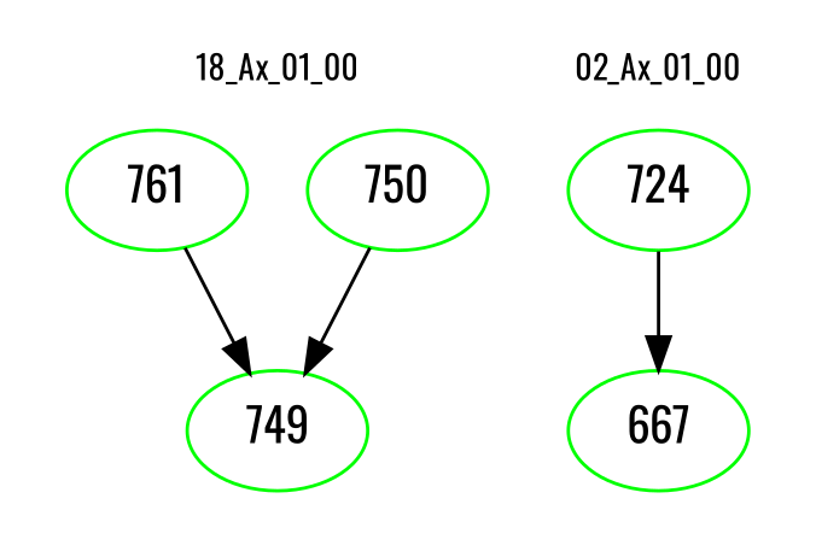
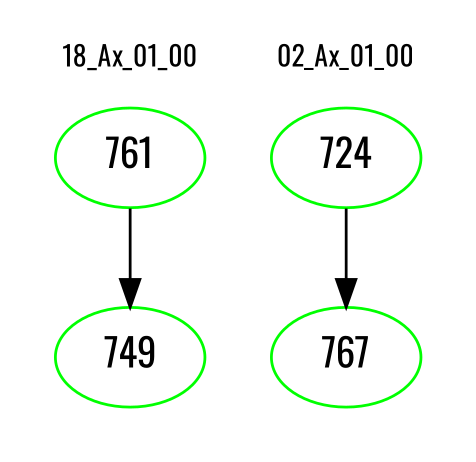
  digraph {
    fontname=Oswald
    node [color=green fontname=Oswald]
    edge [color=black fontname=Oswald]
-   n1 [label=750]
    n2 [label=749]
    n3 [label=761]
    n4 [label=724]
-   n5 [label=667]
+   n5 [label=767]
    subgraph cluster_1 {
      color=white
      fontsize=10
      label="18_Ax_01_00"
-     n1
      n2
      n3
    }
    subgraph cluster_2 {
      color=white
      fontsize=10
      label="02_Ax_01_00"
      n4
      n5
    }
-   n1 -> n2
    n3 -> n2
    n4 -> n5
  }
